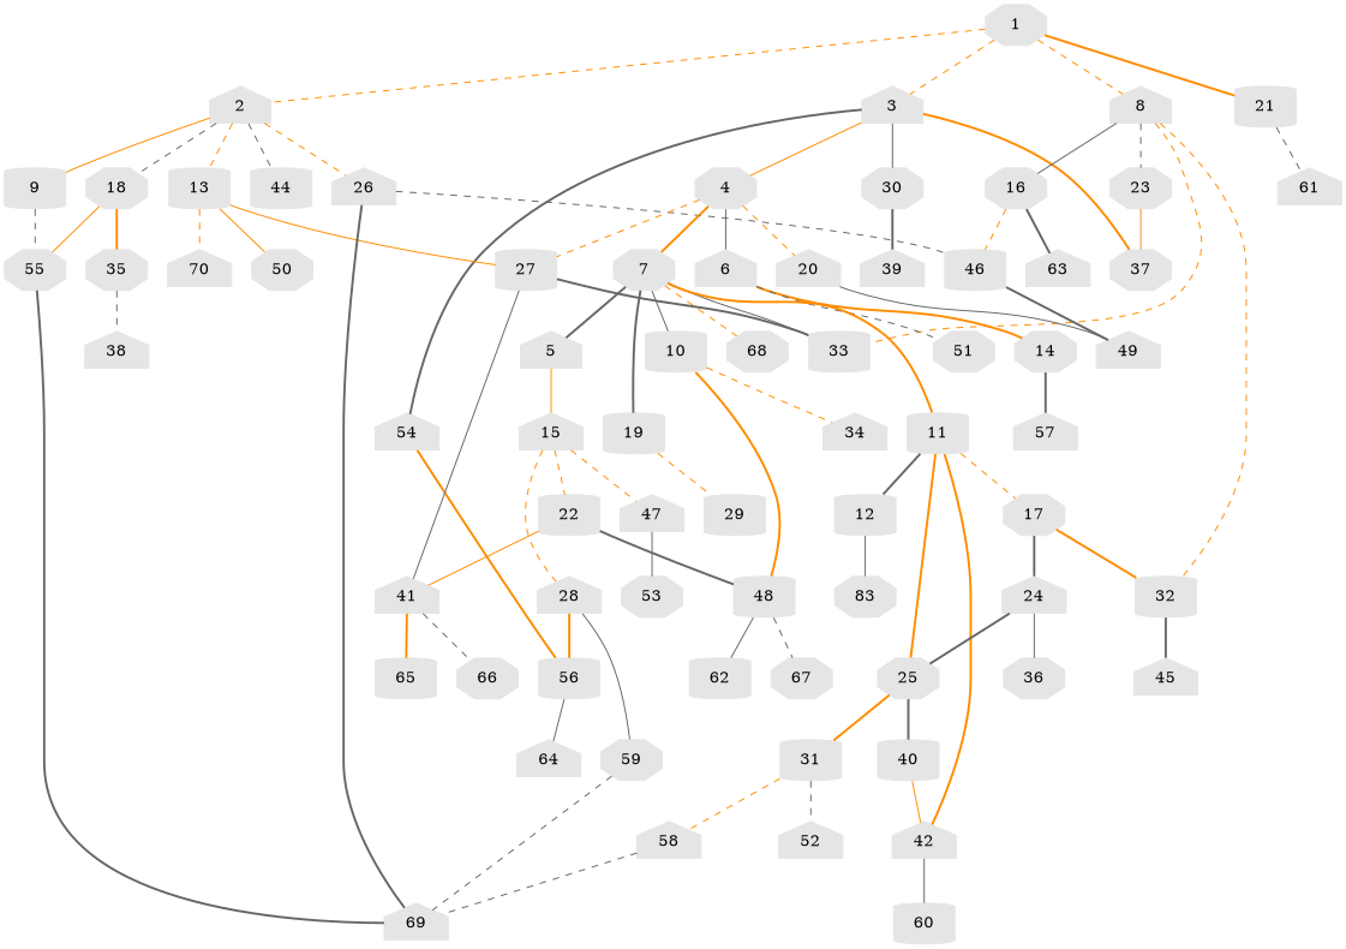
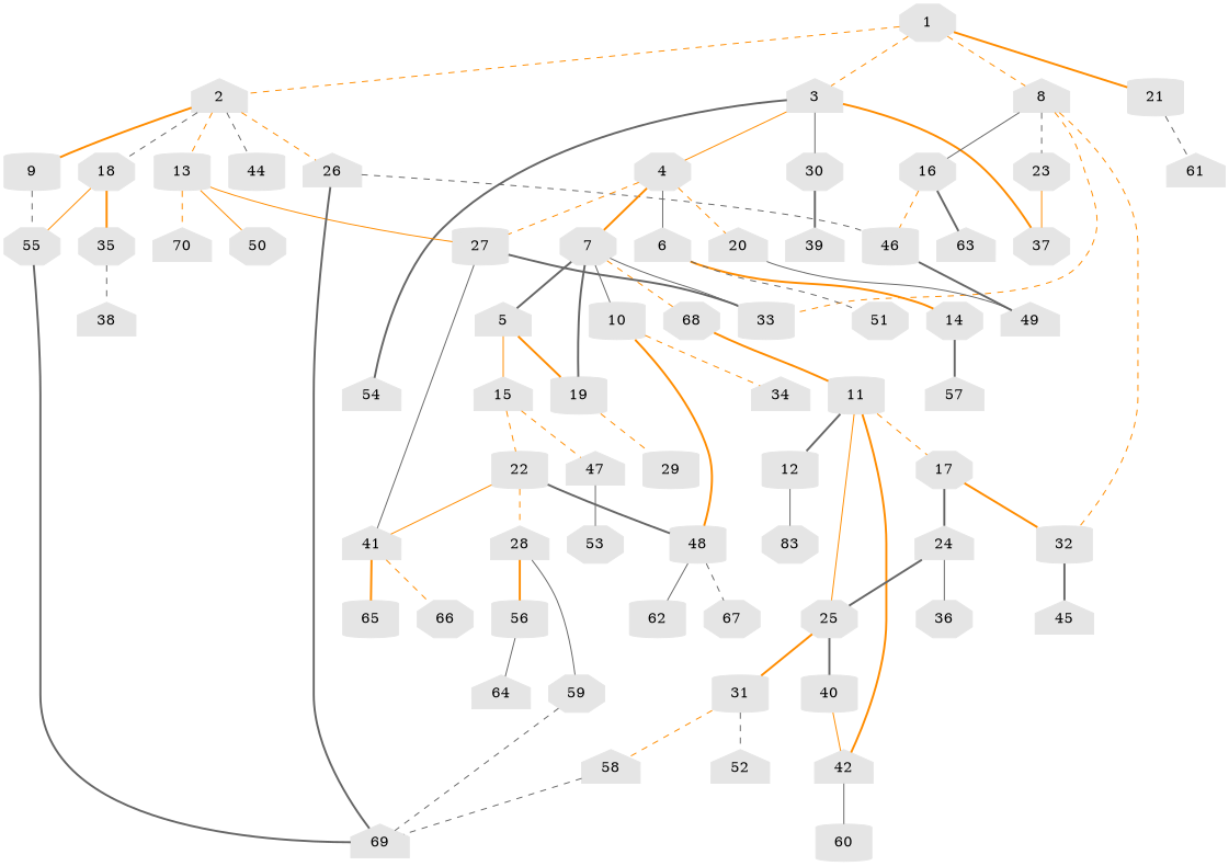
  graph {
    node [color=gray90 shape=house style=filled]
    edge [color=darkorange style=dashed]
    1 [shape=octagon]
    2
    3
    8
    21 [shape=cylinder]
    9 [shape=cylinder]
    13 [shape=cylinder]
    18 [shape=octagon]
    26
    44 [shape=cylinder]
    4 [shape=octagon]
    30 [shape=octagon]
    37 [shape=octagon]
    54
    33 [shape=cylinder]
    16 [shape=octagon]
    23 [shape=octagon]
    32 [shape=cylinder]
    61
    55 [shape=octagon]
    27 [shape=cylinder]
    50 [shape=octagon]
    70
    35 [shape=octagon]
    46 [shape=cylinder]
    69
    6
    7 [shape=octagon]
    20
    39
    56 [shape=cylinder]
    5
    15
    19 [shape=cylinder]
    14 [shape=octagon]
    51 [shape=octagon]
    10 [shape=cylinder]
    11 [shape=cylinder]
    68 [shape=octagon]
    49
    41
    22 [shape=cylinder]
    28
    47
    29 [shape=cylinder]
    57
    34
    48 [shape=cylinder]
    12 [shape=cylinder]
    17 [shape=octagon]
    25 [shape=octagon]
    42
    63
    45
    62 [shape=cylinder]
    67 [shape=octagon]
    n57 [label=83 shape=octagon]
    24
    31 [shape=cylinder]
    40 [shape=cylinder]
    60 [shape=cylinder]
    59 [shape=octagon]
    53 [shape=octagon]
    36 [shape=octagon]
    38
    65 [shape=cylinder]
    66 [shape=octagon]
    52
    58
    64
    1 -- 2
    1 -- 3
    1 -- 8
    1 -- 21 [style=bold]
-   2 -- 9 [style=solid]
+   2 -- 9 [style=bold]
    2 -- 13
    2 -- 18 [color=gray40]
    2 -- 26
    2 -- 44 [color=gray40]
    3 -- 4 [style=solid]
    3 -- 30 [color=gray40 style=solid]
    3 -- 37 [style=bold]
    3 -- 54 [color=gray40 style=bold]
    8 -- 33
    8 -- 16 [color=gray40 style=solid]
    8 -- 23 [color=gray40]
    8 -- 32
    21 -- 61 [color=gray40]
    9 -- 55 [color=gray40]
    13 -- 27 [style=solid]
    13 -- 50 [style=solid]
    13 -- 70
    18 -- 55 [style=solid]
    18 -- 35 [style=bold]
    26 -- 46 [color=gray40]
    26 -- 69 [color=gray40 style=bold]
    4 -- 27
    4 -- 6 [color=gray40 style=solid]
    4 -- 7 [style=bold]
    4 -- 20
    30 -- 39 [color=gray40 style=bold]
-   54 -- 56 [style=bold]
    16 -- 46
    16 -- 63 [color=gray40 style=bold]
    23 -- 37 [style=solid]
    32 -- 45 [color=gray40 style=bold]
    55 -- 69 [color=gray40 style=bold]
    27 -- 33 [color=gray40 style=bold]
    27 -- 41 [color=gray40 style=solid]
    35 -- 38 [color=gray40]
    46 -- 49 [color=gray40 style=bold]
    6 -- 14 [style=bold]
    6 -- 51 [color=gray40]
    7 -- 33 [color=gray40 style=solid]
    7 -- 5 [color=gray40 style=bold]
    7 -- 19 [color=gray40 style=bold]
    7 -- 10 [color=gray40 style=solid]
-   7 -- 11 [style=bold]
+   68 -- 11 [style=bold]
    7 -- 68
    20 -- 49 [color=gray40 style=solid]
    56 -- 64 [color=gray40 style=solid]
    5 -- 15 [style=solid]
+   5 -- 19 [style=bold]
    15 -- 22
-   15 -- 28
+   22 -- 28
    15 -- 47
    19 -- 29
    14 -- 57 [color=gray40 style=bold]
    10 -- 34
    10 -- 48 [style=bold]
    11 -- 12 [color=gray40 style=bold]
    11 -- 17
-   11 -- 25 [style=bold]
+   11 -- 25 [style=solid]
    11 -- 42 [style=bold]
    41 -- 65 [style=bold]
-   41 -- 66 [color=gray40]
+   41 -- 66
    22 -- 41 [style=solid]
    22 -- 48 [color=gray40 style=bold]
    28 -- 56 [style=bold]
    28 -- 59 [color=gray40 style=solid]
    47 -- 53 [color=gray40 style=solid]
    48 -- 62 [color=gray40 style=solid]
    48 -- 67 [color=gray40]
    12 -- n57 [color=gray40 style=solid]
    17 -- 32 [style=bold]
    17 -- 24 [color=gray40 style=bold]
    25 -- 31 [style=bold]
    25 -- 40 [color=gray40 style=bold]
    42 -- 60 [color=gray40 style=solid]
    24 -- 25 [color=gray40 style=bold]
    24 -- 36 [color=gray40 style=solid]
    31 -- 52 [color=gray40]
    31 -- 58
    40 -- 42 [style=solid]
    59 -- 69 [color=gray40]
    58 -- 69 [color=gray40]
  }
